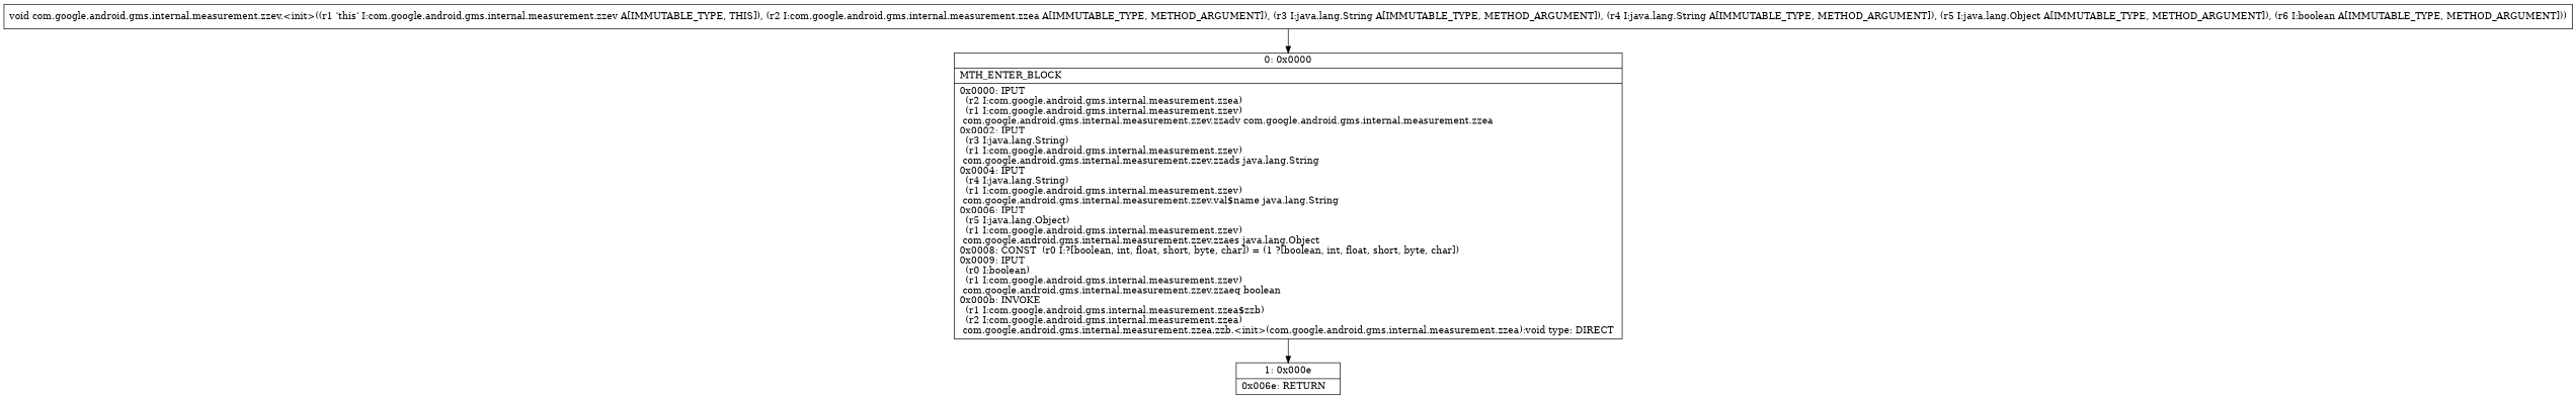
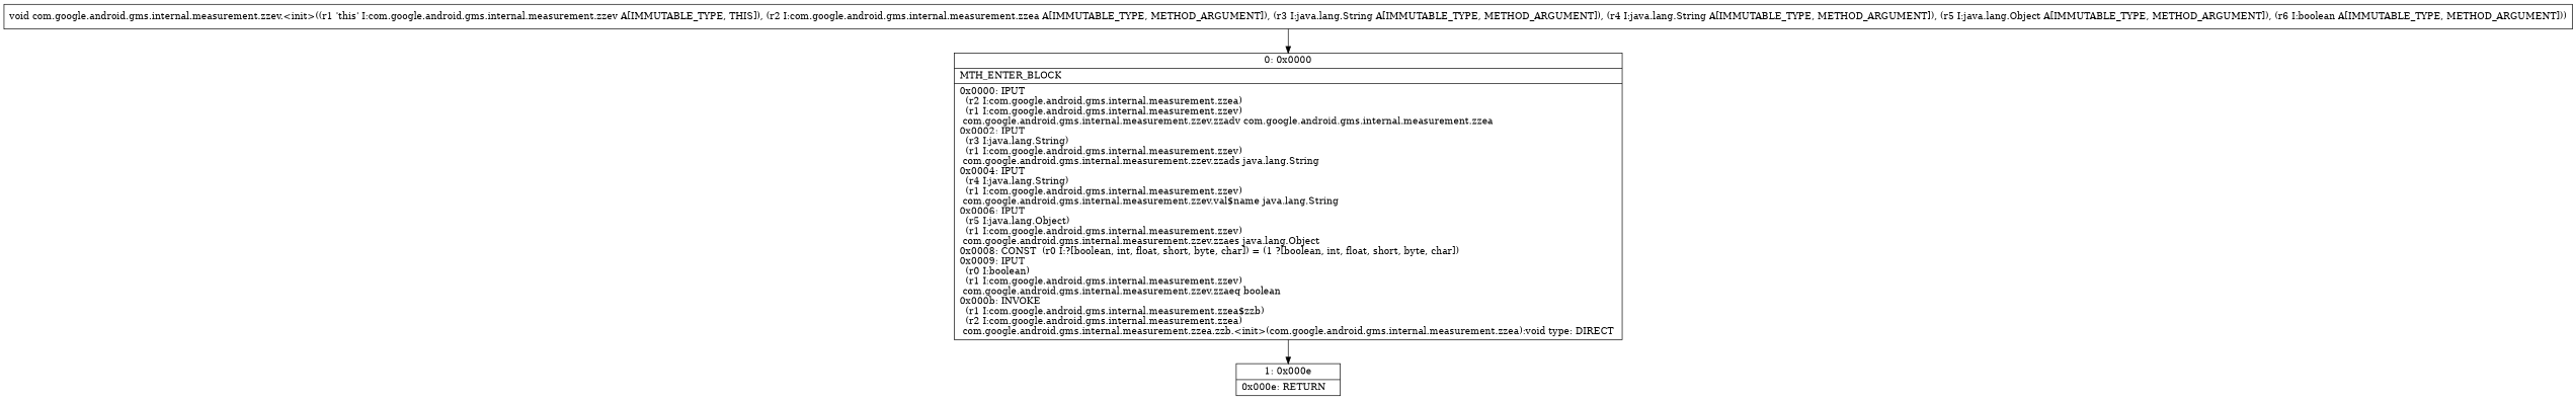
  digraph {
    node [shape=record]
    n1 [label="{0\:\ 0x0000|MTH_ENTER_BLOCK\l|0x0000: IPUT  \l  (r2 I:com.google.android.gms.internal.measurement.zzea)\l  (r1 I:com.google.android.gms.internal.measurement.zzev)\l com.google.android.gms.internal.measurement.zzev.zzadv com.google.android.gms.internal.measurement.zzea \l0x0002: IPUT  \l  (r3 I:java.lang.String)\l  (r1 I:com.google.android.gms.internal.measurement.zzev)\l com.google.android.gms.internal.measurement.zzev.zzads java.lang.String \l0x0004: IPUT  \l  (r4 I:java.lang.String)\l  (r1 I:com.google.android.gms.internal.measurement.zzev)\l com.google.android.gms.internal.measurement.zzev.val$name java.lang.String \l0x0006: IPUT  \l  (r5 I:java.lang.Object)\l  (r1 I:com.google.android.gms.internal.measurement.zzev)\l com.google.android.gms.internal.measurement.zzev.zzaes java.lang.Object \l0x0008: CONST  (r0 I:?[boolean, int, float, short, byte, char]) = (1 ?[boolean, int, float, short, byte, char]) \l0x0009: IPUT  \l  (r0 I:boolean)\l  (r1 I:com.google.android.gms.internal.measurement.zzev)\l com.google.android.gms.internal.measurement.zzev.zzaeq boolean \l0x000b: INVOKE  \l  (r1 I:com.google.android.gms.internal.measurement.zzea$zzb)\l  (r2 I:com.google.android.gms.internal.measurement.zzea)\l com.google.android.gms.internal.measurement.zzea.zzb.\<init\>(com.google.android.gms.internal.measurement.zzea):void type: DIRECT \l}"]
-   n2 [label="{1\:\ 0x000e|0x006e: RETURN   \l}"]
+   n2 [label="{1\:\ 0x000e|0x000e: RETURN   \l}"]
    n3 [label="{void com.google.android.gms.internal.measurement.zzev.\<init\>((r1 'this' I:com.google.android.gms.internal.measurement.zzev A[IMMUTABLE_TYPE, THIS]), (r2 I:com.google.android.gms.internal.measurement.zzea A[IMMUTABLE_TYPE, METHOD_ARGUMENT]), (r3 I:java.lang.String A[IMMUTABLE_TYPE, METHOD_ARGUMENT]), (r4 I:java.lang.String A[IMMUTABLE_TYPE, METHOD_ARGUMENT]), (r5 I:java.lang.Object A[IMMUTABLE_TYPE, METHOD_ARGUMENT]), (r6 I:boolean A[IMMUTABLE_TYPE, METHOD_ARGUMENT])) }"]
    n1 -> n2
    n3 -> n1
  }
